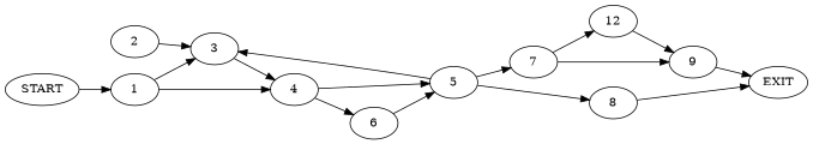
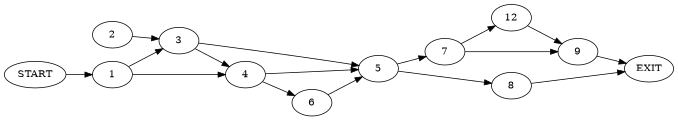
  digraph {
    rankdir=LR
    n1 [label=START]
    1
    3
    4
    n5 [label=EXIT]
    2
    5
    6
    7
    8
    9
    n12 [label=12]
    n1 -> 1
    1 -> 3
    1 -> 4
    3 -> 4
-   5 -> 3
+   3 -> 5
    4 -> 5
    4 -> 6
    2 -> 3
    5 -> 7
    5 -> 8
    6 -> 5
    7 -> 9
    7 -> n12
    8 -> n5
    9 -> n5
    n12 -> 9
  }
